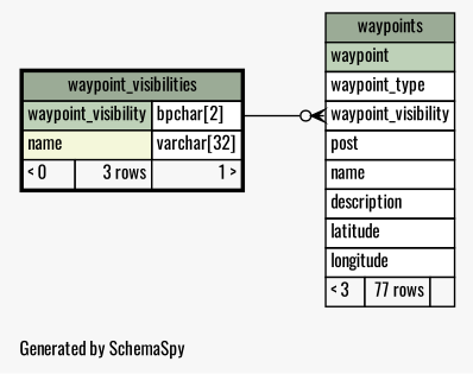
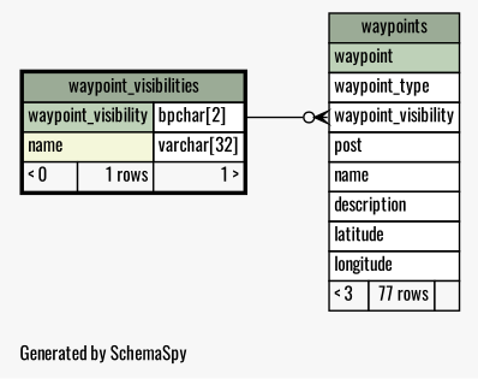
  digraph {
    bgcolor="#f7f7f7"
    fontname=Oswald
    fontsize=11
    label="\nGenerated by SchemaSpy"
    labeljust=l
    nodesep=0.18
    rankdir=RL
    ranksep=0.46
    node [fontname=Oswald fontsize=11 shape=plaintext]
    n1 [label=<     <TABLE BORDER="0" CELLBORDER="1" CELLSPACING="0" BGCOLOR="#ffffff">       <TR><TD COLSPAN="3" BGCOLOR="#9bab96" ALIGN="CENTER">waypoints</TD></TR>       <TR><TD PORT="waypoint" COLSPAN="3" BGCOLOR="#bed1b8" ALIGN="LEFT">waypoint</TD></TR>       <TR><TD PORT="waypoint_type" COLSPAN="3" ALIGN="LEFT">waypoint_type</TD></TR>       <TR><TD PORT="waypoint_visibility" COLSPAN="3" ALIGN="LEFT">waypoint_visibility</TD></TR>       <TR><TD PORT="post" COLSPAN="3" ALIGN="LEFT">post</TD></TR>       <TR><TD PORT="name" COLSPAN="3" ALIGN="LEFT">name</TD></TR>       <TR><TD PORT="description" COLSPAN="3" ALIGN="LEFT">description</TD></TR>       <TR><TD PORT="latitude" COLSPAN="3" ALIGN="LEFT">latitude</TD></TR>       <TR><TD PORT="longitude" COLSPAN="3" ALIGN="LEFT">longitude</TD></TR>       <TR><TD ALIGN="LEFT" BGCOLOR="#f7f7f7">&lt; 3</TD><TD ALIGN="RIGHT" BGCOLOR="#f7f7f7">77 rows</TD><TD ALIGN="RIGHT" BGCOLOR="#f7f7f7">  </TD></TR>     </TABLE>>]
-   n2 [label=<     <TABLE BORDER="2" CELLBORDER="1" CELLSPACING="0" BGCOLOR="#ffffff">       <TR><TD COLSPAN="3" BGCOLOR="#9bab96" ALIGN="CENTER">waypoint_visibilities</TD></TR>       <TR><TD PORT="waypoint_visibility" COLSPAN="2" BGCOLOR="#bed1b8" ALIGN="LEFT">waypoint_visibility</TD><TD PORT="waypoint_visibility.type" ALIGN="LEFT">bpchar[2]</TD></TR>       <TR><TD PORT="name" COLSPAN="2" BGCOLOR="#f4f7da" ALIGN="LEFT">name</TD><TD PORT="name.type" ALIGN="LEFT">varchar[32]</TD></TR>       <TR><TD ALIGN="LEFT" BGCOLOR="#f7f7f7">&lt; 0</TD><TD ALIGN="RIGHT" BGCOLOR="#f7f7f7">3 rows</TD><TD ALIGN="RIGHT" BGCOLOR="#f7f7f7">1 &gt;</TD></TR>     </TABLE>>]
+   n2 [label=<     <TABLE BORDER="2" CELLBORDER="1" CELLSPACING="0" BGCOLOR="#ffffff">       <TR><TD COLSPAN="3" BGCOLOR="#9bab96" ALIGN="CENTER">waypoint_visibilities</TD></TR>       <TR><TD PORT="waypoint_visibility" COLSPAN="2" BGCOLOR="#bed1b8" ALIGN="LEFT">waypoint_visibility</TD><TD PORT="waypoint_visibility.type" ALIGN="LEFT">bpchar[2]</TD></TR>       <TR><TD PORT="name" COLSPAN="2" BGCOLOR="#f4f7da" ALIGN="LEFT">name</TD><TD PORT="name.type" ALIGN="LEFT">varchar[32]</TD></TR>       <TR><TD ALIGN="LEFT" BGCOLOR="#f7f7f7">&lt; 0</TD><TD ALIGN="RIGHT" BGCOLOR="#f7f7f7">1 rows</TD><TD ALIGN="RIGHT" BGCOLOR="#f7f7f7">1 &gt;</TD></TR>     </TABLE>>]
    n1 -> n2 [arrowhead=none arrowsize=0.8 arrowtail=crowodot dir=back headport="waypoint_visibility.type:e" tailport="waypoint_visibility:w" fontname=Oswald]
  }
